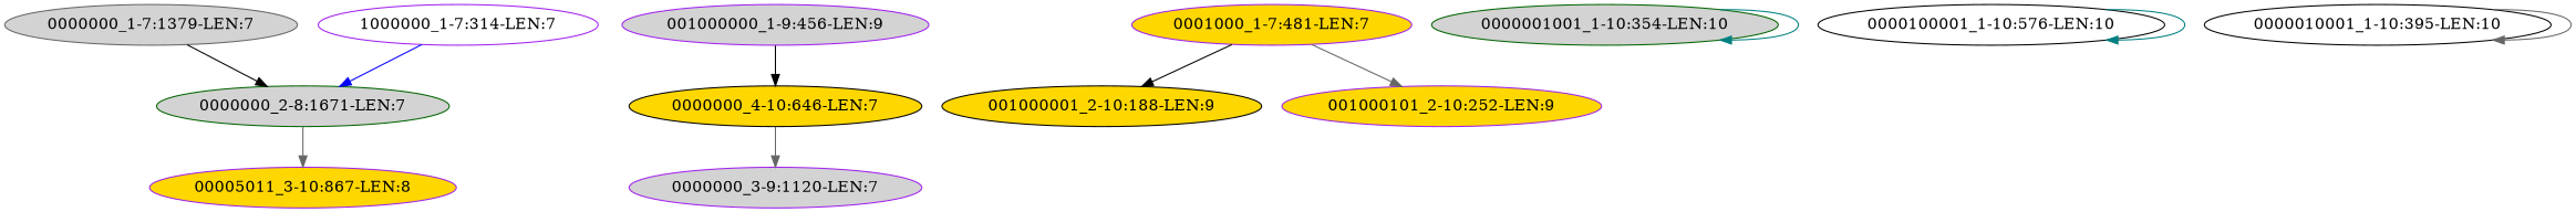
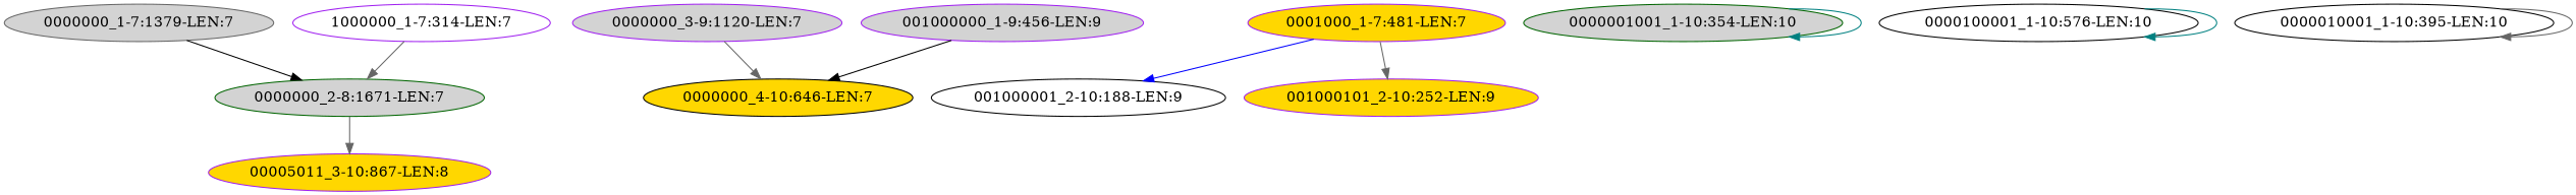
  digraph {
    node [color=purple fillcolor=lightgrey style=filled]
    edge [color=gray40]
    "0000000_1-7:1379-LEN:7" [color=gray40]
    "0000000_2-8:1671-LEN:7" [color=darkgreen]
    n3 [fillcolor=gold label="00005011_3-10:867-LEN:8"]
    "0000000_4-10:646-LEN:7" [color=black fillcolor=gold]
    "0000000_3-9:1120-LEN:7"
    "0001000_1-7:481-LEN:7" [fillcolor=gold]
-   "001000001_2-10:188-LEN:9" [color=black fillcolor=gold]
+   "001000001_2-10:188-LEN:9" [color=black fillcolor=white]
    "001000101_2-10:252-LEN:9" [fillcolor=gold]
    "0000001001_1-10:354-LEN:10" [color=darkgreen]
    "0000100001_1-10:576-LEN:10" [color=black fillcolor=white]
    n11 [label="001000000_1-9:456-LEN:9"]
    "0000010001_1-10:395-LEN:10" [color=black fillcolor=white]
    "1000000_1-7:314-LEN:7" [fillcolor=white]
    "0000000_1-7:1379-LEN:7" -> "0000000_2-8:1671-LEN:7" [color=black]
    "0000000_2-8:1671-LEN:7" -> n3
-   "0000000_4-10:646-LEN:7" -> "0000000_3-9:1120-LEN:7"
-   "0001000_1-7:481-LEN:7" -> "001000001_2-10:188-LEN:9" [color=black]
+   "0000000_3-9:1120-LEN:7" -> "0000000_4-10:646-LEN:7"
+   "0001000_1-7:481-LEN:7" -> "001000001_2-10:188-LEN:9" [color=blue]
    "0001000_1-7:481-LEN:7" -> "001000101_2-10:252-LEN:9"
    "0000001001_1-10:354-LEN:10" -> "0000001001_1-10:354-LEN:10" [color=teal]
    "0000100001_1-10:576-LEN:10" -> "0000100001_1-10:576-LEN:10" [color=teal]
    n11 -> "0000000_4-10:646-LEN:7" [color=black]
    "0000010001_1-10:395-LEN:10" -> "0000010001_1-10:395-LEN:10"
-   "1000000_1-7:314-LEN:7" -> "0000000_2-8:1671-LEN:7" [color=blue]
+   "1000000_1-7:314-LEN:7" -> "0000000_2-8:1671-LEN:7"
  }
